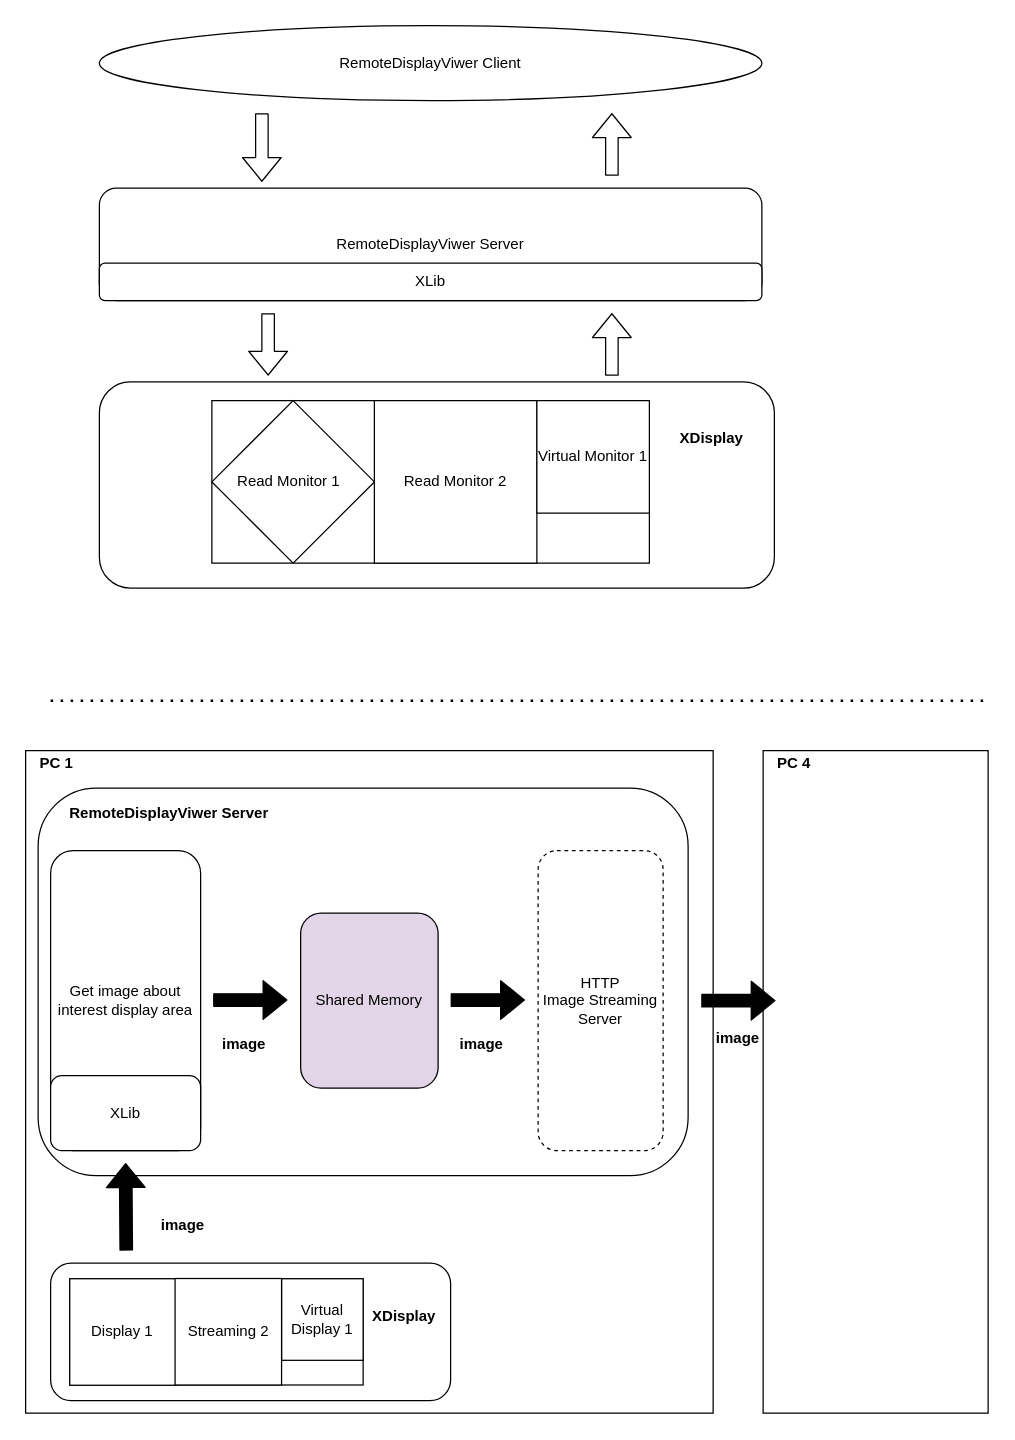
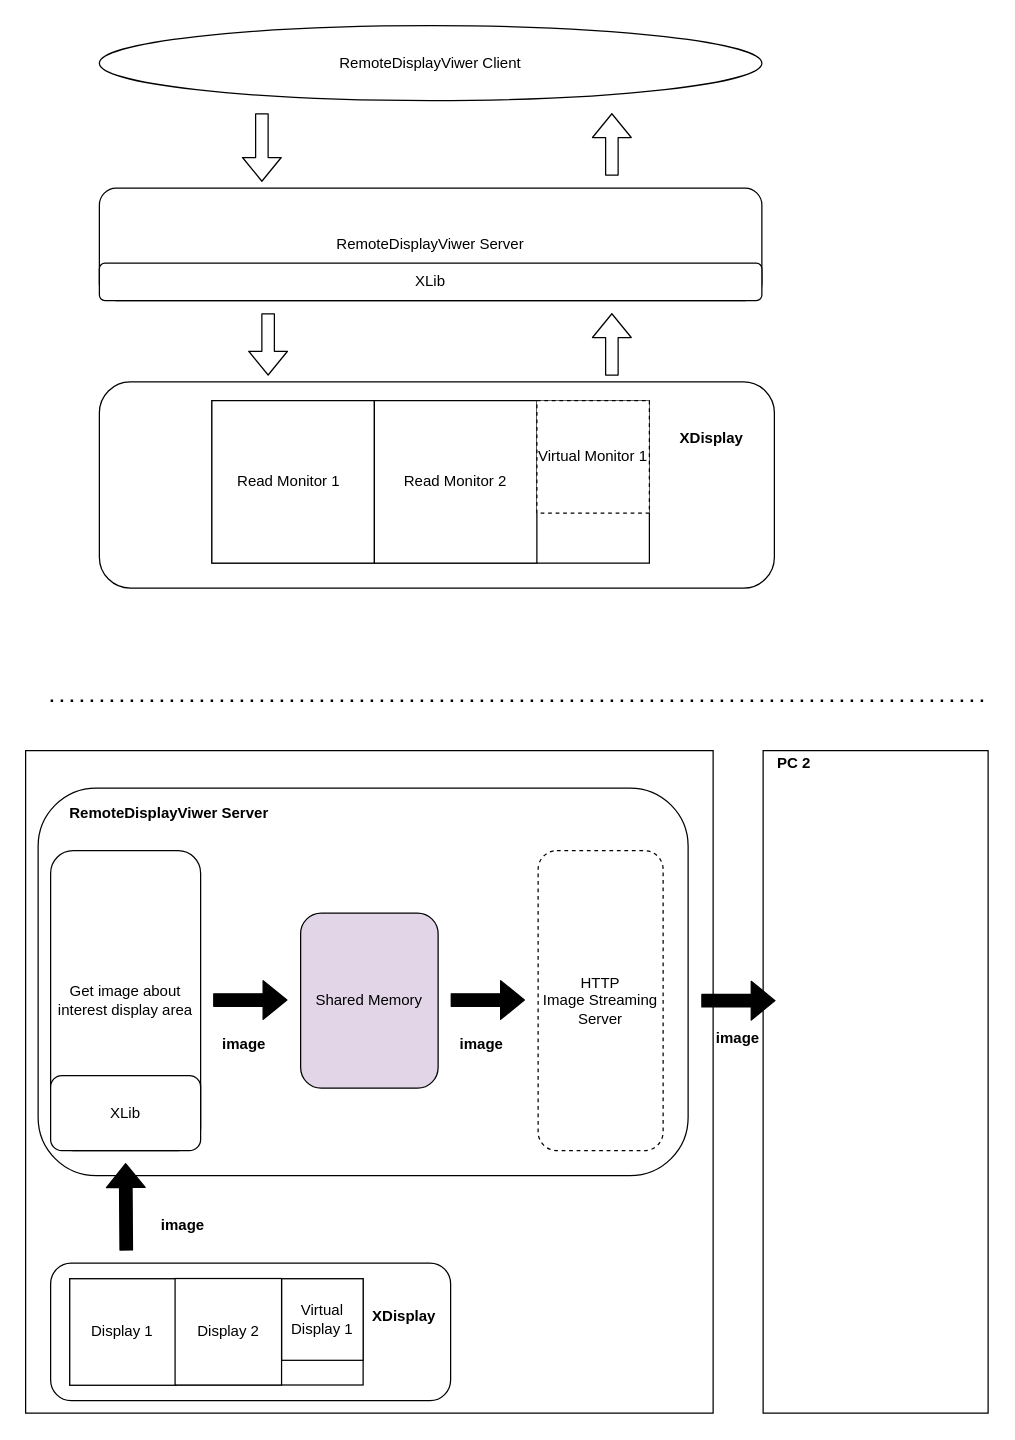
  <mxCell id="0" />
  <mxCell id="1" parent="0" />
  <mxCell id="2" value="" style="rounded=1;whiteSpace=wrap;html=1;" vertex="1" parent="1"><mxGeometry x="79" y="305" width="540" height="165" as="geometry" /></mxCell>
  <mxCell id="3" value="" style="group" vertex="1" connectable="0" parent="1"><mxGeometry x="20" y="600" width="770" height="530" as="geometry" /></mxCell>
  <mxCell id="4" value="" style="rounded=0;whiteSpace=wrap;html=1;" parent="3" vertex="1"><mxGeometry x="590" width="180" height="530" as="geometry" /></mxCell>
  <mxCell id="5" value="" style="rounded=0;whiteSpace=wrap;html=1;" parent="3" vertex="1"><mxGeometry width="550" height="530" as="geometry" /></mxCell>
  <mxCell id="6" value="" style="shape=flexArrow;endArrow=classic;html=1;fillColor=#000000;" parent="3" edge="1"><mxGeometry x="10" y="30" width="50" height="50" as="geometry"><mxPoint x="540.5" y="200" as="sourcePoint" /><mxPoint x="600" y="200" as="targetPoint" /></mxGeometry></mxCell>
  <mxCell id="7" value="image" style="text;html=1;strokeColor=none;fillColor=none;align=center;verticalAlign=middle;whiteSpace=wrap;rounded=0;fontStyle=1" parent="3" vertex="1"><mxGeometry x="540" y="220" width="60" height="20" as="geometry" /></mxCell>
  <mxCell id="8" value="" style="rounded=1;whiteSpace=wrap;html=1;" parent="3" vertex="1"><mxGeometry x="10" y="30" width="520" height="310" as="geometry" /></mxCell>
  <mxCell id="9" value="RemoteDisplayViwer Server" style="text;html=1;strokeColor=none;fillColor=none;align=center;verticalAlign=middle;whiteSpace=wrap;rounded=0;fontStyle=1" parent="3" vertex="1"><mxGeometry x="30" y="40" width="170" height="20" as="geometry" /></mxCell>
  <mxCell id="10" value="Get image about interest display area" style="rounded=1;whiteSpace=wrap;html=1;" parent="3" vertex="1"><mxGeometry x="20" y="80" width="120" height="240" as="geometry" /></mxCell>
  <mxCell id="11" value="Shared Memory" style="rounded=1;whiteSpace=wrap;html=1;fillColor=#e1d5e7;" parent="3" vertex="1"><mxGeometry x="220" y="130" width="110" height="140" as="geometry" /></mxCell>
  <mxCell id="12" value="HTTP&lt;br&gt;Image Streaming&lt;br&gt;Server" style="rounded=1;whiteSpace=wrap;html=1;dashed=1;" parent="3" vertex="1"><mxGeometry x="410" y="80" width="100" height="240" as="geometry" /></mxCell>
  <mxCell id="13" value="" style="group" parent="3" vertex="1" connectable="0"><mxGeometry x="20" y="410" width="320" height="110" as="geometry" /></mxCell>
  <mxCell id="14" value="" style="rounded=1;whiteSpace=wrap;html=1;" parent="13" vertex="1"><mxGeometry width="320" height="110" as="geometry" /></mxCell>
  <mxCell id="15" value="XDisplay" style="text;html=1;strokeColor=none;fillColor=none;align=center;verticalAlign=middle;whiteSpace=wrap;rounded=0;fontStyle=1" parent="13" vertex="1"><mxGeometry x="256.418" y="32.5" width="53.58" height="20" as="geometry" /></mxCell>
  <mxCell id="16" value="" style="rounded=0;whiteSpace=wrap;html=1;" parent="13" vertex="1"><mxGeometry x="15.3" y="12.5" width="234.7" height="85" as="geometry" /></mxCell>
  <mxCell id="17" value="Display 1" style="whiteSpace=wrap;html=1;aspect=fixed;" parent="13" vertex="1"><mxGeometry x="15.304" y="12.5" width="85.19" height="85.19" as="geometry" /></mxCell>
  <mxCell id="18" value="Virtual Display 1" style="whiteSpace=wrap;html=1;aspect=fixed;" parent="13" vertex="1"><mxGeometry x="184.75" y="12.5" width="65.25" height="65.25" as="geometry" /></mxCell>
- <mxCell id="19" value="Streaming 2" style="whiteSpace=wrap;html=1;aspect=fixed;" parent="13" vertex="1"><mxGeometry x="99.564" y="12.31" width="85.19" height="85.19" as="geometry" /></mxCell>
+ <mxCell id="19" value="Display 2" style="whiteSpace=wrap;html=1;aspect=fixed;" parent="13" vertex="1"><mxGeometry x="99.564" y="12.31" width="85.19" height="85.19" as="geometry" /></mxCell>
  <mxCell id="20" value="XLib" style="rounded=1;whiteSpace=wrap;html=1;" parent="3" vertex="1"><mxGeometry x="20" y="260" width="120" height="60" as="geometry" /></mxCell>
  <mxCell id="21" value="" style="shape=flexArrow;endArrow=classic;html=1;fillColor=#000000;" parent="3" edge="1"><mxGeometry x="10" y="30" width="50" height="50" as="geometry"><mxPoint x="80.5" y="400" as="sourcePoint" /><mxPoint x="80" y="330" as="targetPoint" /></mxGeometry></mxCell>
  <mxCell id="22" value="image" style="text;html=1;strokeColor=none;fillColor=none;align=center;verticalAlign=middle;whiteSpace=wrap;rounded=0;fontStyle=1" parent="3" vertex="1"><mxGeometry x="100.5" y="370" width="50" height="20" as="geometry" /></mxCell>
  <mxCell id="23" value="" style="shape=flexArrow;endArrow=classic;html=1;fillColor=#000000;" parent="3" edge="1"><mxGeometry x="10" y="30" width="50" height="50" as="geometry"><mxPoint x="150" y="199.5" as="sourcePoint" /><mxPoint x="209.5" y="199.5" as="targetPoint" /></mxGeometry></mxCell>
  <mxCell id="24" value="image" style="text;html=1;strokeColor=none;fillColor=none;align=center;verticalAlign=middle;whiteSpace=wrap;rounded=0;fontStyle=1" parent="3" vertex="1"><mxGeometry x="150" y="225" width="50" height="20" as="geometry" /></mxCell>
  <mxCell id="25" value="" style="shape=flexArrow;endArrow=classic;html=1;fillColor=#000000;" parent="3" edge="1"><mxGeometry x="10" y="30" width="50" height="50" as="geometry"><mxPoint x="340" y="199.5" as="sourcePoint" /><mxPoint x="399.5" y="199.5" as="targetPoint" /></mxGeometry></mxCell>
  <mxCell id="26" value="image" style="text;html=1;strokeColor=none;fillColor=none;align=center;verticalAlign=middle;whiteSpace=wrap;rounded=0;fontStyle=1" parent="3" vertex="1"><mxGeometry x="340" y="225" width="50" height="20" as="geometry" /></mxCell>
- <mxCell id="27" value="PC 1" style="text;html=1;strokeColor=none;fillColor=none;align=center;verticalAlign=middle;whiteSpace=wrap;rounded=0;fontStyle=1" parent="3" vertex="1"><mxGeometry width="50" height="20" as="geometry" /></mxCell>
- <mxCell id="28" value="PC 4" style="text;html=1;strokeColor=none;fillColor=none;align=center;verticalAlign=middle;whiteSpace=wrap;rounded=0;fontStyle=1" parent="3" vertex="1"><mxGeometry x="590" width="50" height="20" as="geometry" /></mxCell>
+ <mxCell id="28" value="PC 2" style="text;html=1;strokeColor=none;fillColor=none;align=center;verticalAlign=middle;whiteSpace=wrap;rounded=0;fontStyle=1" parent="3" vertex="1"><mxGeometry x="590" width="50" height="20" as="geometry" /></mxCell>
  <mxCell id="29" value="" style="group" vertex="1" connectable="0" parent="1"><mxGeometry x="79" y="20" width="530" height="430" as="geometry" /></mxCell>
  <mxCell id="30" value="RemoteDisplayViwer Server" style="rounded=1;whiteSpace=wrap;html=1;" vertex="1" parent="29"><mxGeometry y="130" width="530" height="90" as="geometry" /></mxCell>
  <mxCell id="31" value="XLib" style="rounded=1;whiteSpace=wrap;html=1;" vertex="1" parent="29"><mxGeometry y="190" width="530" height="30" as="geometry" /></mxCell>
  <mxCell id="32" value="&lt;span&gt;RemoteDisplayViwer Client&lt;/span&gt;" style="ellipse;whiteSpace=wrap;html=1;" vertex="1" parent="29"><mxGeometry width="530" height="60" as="geometry" /></mxCell>
  <mxCell id="33" value="" style="group" vertex="1" connectable="0" parent="29"><mxGeometry x="90" y="300" width="350" height="130" as="geometry" /></mxCell>
  <mxCell id="34" value="" style="rounded=0;whiteSpace=wrap;html=1;" vertex="1" parent="33"><mxGeometry width="350" height="130" as="geometry" /></mxCell>
- <mxCell id="35" value="Read Monitor 1&amp;nbsp;&amp;nbsp;" style="rhombus;whiteSpace=wrap;html=1;aspect=fixed;" vertex="1" parent="33"><mxGeometry width="130" height="130" as="geometry" /></mxCell>
+ <mxCell id="35" value="Read Monitor 1&amp;nbsp;&amp;nbsp;" style="whiteSpace=wrap;html=1;aspect=fixed;" vertex="1" parent="33"><mxGeometry width="130" height="130" as="geometry" /></mxCell>
  <mxCell id="36" value="Read Monitor 2" style="whiteSpace=wrap;html=1;aspect=fixed;" vertex="1" parent="33"><mxGeometry x="130" width="130" height="130" as="geometry" /></mxCell>
- <mxCell id="37" value="Virtual Monitor 1" style="whiteSpace=wrap;html=1;aspect=fixed;" vertex="1" parent="33"><mxGeometry x="260" width="90" height="90" as="geometry" /></mxCell>
+ <mxCell id="37" value="Virtual Monitor 1" style="whiteSpace=wrap;html=1;aspect=fixed;dashed=1;" vertex="1" parent="33"><mxGeometry x="260" width="90" height="90" as="geometry" /></mxCell>
  <mxCell id="38" value="XDisplay" style="text;html=1;strokeColor=none;fillColor=none;align=center;verticalAlign=middle;whiteSpace=wrap;rounded=0;fontStyle=1" vertex="1" parent="29"><mxGeometry x="450" y="320" width="80" height="20" as="geometry" /></mxCell>
  <mxCell id="39" value="" style="shape=flexArrow;endArrow=classic;html=1;" edge="1" parent="29"><mxGeometry width="50" height="50" relative="1" as="geometry"><mxPoint x="135" y="230" as="sourcePoint" /><mxPoint x="135" y="280" as="targetPoint" /></mxGeometry></mxCell>
  <mxCell id="40" value="" style="shape=flexArrow;endArrow=classic;html=1;entryX=0.25;entryY=0;entryDx=0;entryDy=0;" edge="1" parent="29"><mxGeometry width="50" height="50" relative="1" as="geometry"><mxPoint x="130" y="70" as="sourcePoint" /><mxPoint x="130" y="125" as="targetPoint" /></mxGeometry></mxCell>
  <mxCell id="41" value="" style="shape=flexArrow;endArrow=classic;html=1;" edge="1" parent="29"><mxGeometry width="50" height="50" relative="1" as="geometry"><mxPoint x="410" y="280" as="sourcePoint" /><mxPoint x="410" y="230" as="targetPoint" /></mxGeometry></mxCell>
  <mxCell id="42" value="" style="shape=flexArrow;endArrow=classic;html=1;" edge="1" parent="29"><mxGeometry width="50" height="50" relative="1" as="geometry"><mxPoint x="410" y="120" as="sourcePoint" /><mxPoint x="410" y="70" as="targetPoint" /></mxGeometry></mxCell>
  <mxCell id="43" value="" style="endArrow=none;dashed=1;html=1;dashPattern=1 3;strokeWidth=2;" edge="1" parent="1"><mxGeometry width="50" height="50" relative="1" as="geometry"><mxPoint x="40" y="560" as="sourcePoint" /><mxPoint x="790" y="560" as="targetPoint" /></mxGeometry></mxCell>
